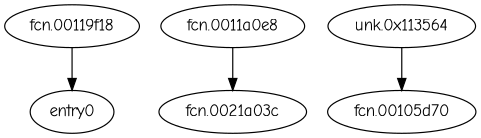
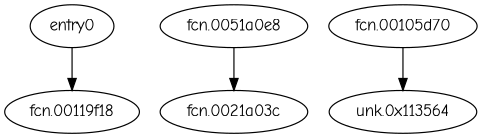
  digraph {
    fontname="Comic Neue"
    node [fontname="Comic Neue"]
    edge [fontname="Comic Neue"]
    n1 [label=entry0]
    n2 [label="fcn.00119f18"]
-   n3 [label="fcn.0011a0e8"]
+   n3 [label="fcn.0051a0e8"]
    n4 [label="fcn.0021a03c"]
    n5 [label="fcn.00105d70"]
    n6 [label="unk.0x113564"]
-   n2 -> n1
+   n1 -> n2
    n3 -> n4
-   n6 -> n5
+   n5 -> n6
  }
